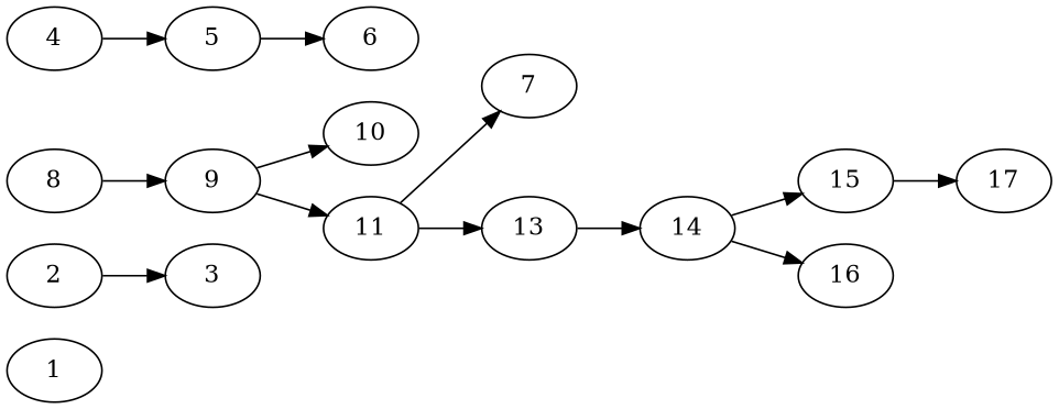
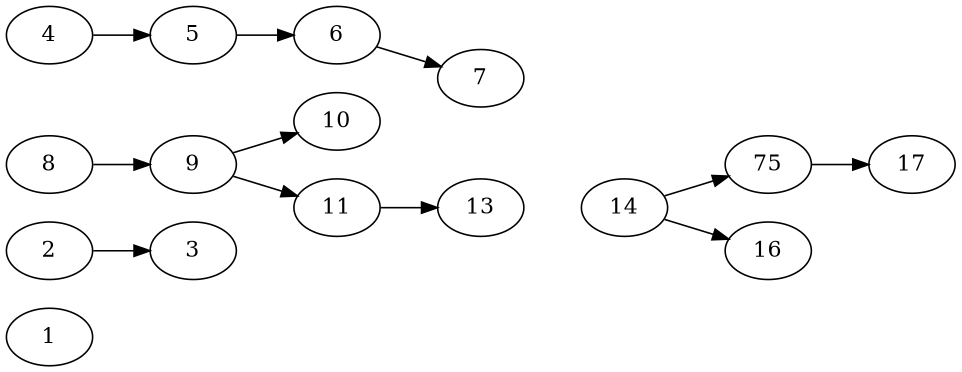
  digraph {
    rankdir=LR
    node [alpha=0.11]
    1 [alpha=0.19 expect_size=50126163362008]
    2 [alpha=0.15 expect_size=239287409469274]
    3 [alpha=0.02 expect_size=303659171599876096]
    4 [alpha=0.08 expect_size=215283747104383]
    5 [alpha=0.17 expect_size=2689180187148419072]
    6 [expect_size=186524484893671424]
    7 [alpha=0.10 expect_size=19822014207521212]
    8 [alpha=0.01 expect_size=2577597619698139136]
    9 [alpha=0.16 expect_size=146758736688447488]
    10 [expect_size=3192707508822430]
    11 [alpha=0.03 expect_size=11094445639042274]
    13 [alpha=0.09 expect_size=120070397247881216]
    14 [alpha=0.06 expect_size=561394302844928000]
-   15 [alpha=0.10 expect_size=1885387563728896000]
+   15 [alpha=0.10 expect_size=1885387563728896000 label=75]
    16 [alpha=0.13 expect_size=256582534418782]
    17 [alpha=0.18 expect_size=15813470811445728]
    2 -> 3
    4 -> 5
    5 -> 6
-   11 -> 7
+   6 -> 7
    8 -> 9
    9 -> 10
    9 -> 11
    11 -> 13
-   13 -> 14
    14 -> 15
    14 -> 16
    15 -> 17
  }
